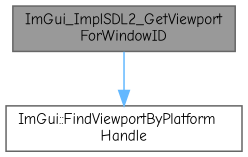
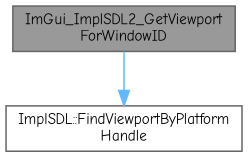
  digraph {
    rankdir=TB
    fontname="Comic Neue"
    node [fontname="Comic Neue" fontsize=10 shape=box style=filled]
    n1 [color=gray40 fillcolor=grey60 fontcolor=black height=0.2 label="ImGui_ImplSDL2_GetViewport\lForWindowID" width=0.4]
-   n2 [color=grey40 fillcolor=white height=0.2 label="ImGui::FindViewportByPlatform\lHandle" width=0.4]
+   n2 [color=grey40 fillcolor=white height=0.2 label="ImplSDL::FindViewportByPlatform\lHandle" width=0.4]
    n1 -> n2 [color=steelblue1 fontname="Comic Neue" fontsize=10 labelfontname=Helvetica labelfontsize=10 style=solid]
  }
